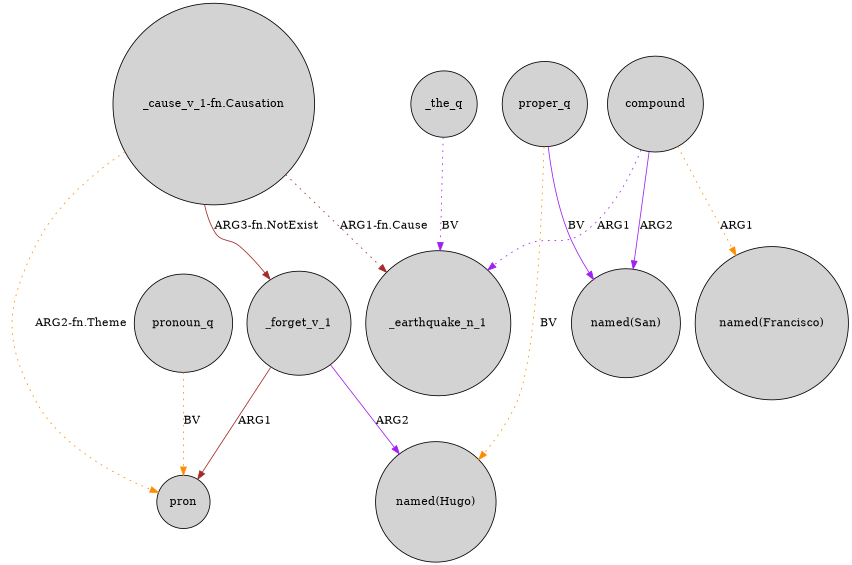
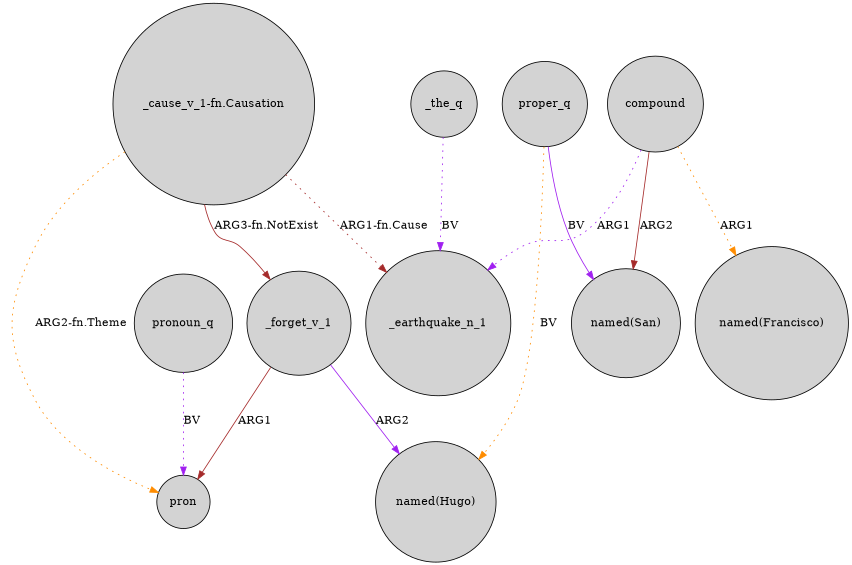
  digraph {
    node [shape=circle style=filled]
    edge [color=purple style=dotted]
    _the_q
    _earthquake_n_1
    "_cause_v_1-fn.Causation"
    _forget_v_1
    pron
    "named(Hugo)"
    proper_q
    "named(San)"
    compound
    "named(Francisco)"
    pronoun_q
    _the_q -> _earthquake_n_1 [label=BV]
    "_cause_v_1-fn.Causation" -> _earthquake_n_1 [color=brown label="ARG1-fn.Cause"]
    "_cause_v_1-fn.Causation" -> _forget_v_1 [color=brown label="ARG3-fn.NotExist" style=solid]
    "_cause_v_1-fn.Causation" -> pron [color=darkorange label="ARG2-fn.Theme"]
    _forget_v_1 -> pron [color=brown label=ARG1 style=solid]
    _forget_v_1 -> "named(Hugo)" [label=ARG2 style=solid]
    proper_q -> "named(Hugo)" [color=darkorange label=BV]
    proper_q -> "named(San)" [label=BV style=solid]
    compound -> _earthquake_n_1 [label=ARG1]
-   compound -> "named(San)" [label=ARG2 style=solid]
+   compound -> "named(San)" [color=brown label=ARG2 style=solid]
    compound -> "named(Francisco)" [color=darkorange label=ARG1]
-   pronoun_q -> pron [color=darkorange label=BV]
+   pronoun_q -> pron [label=BV]
  }
